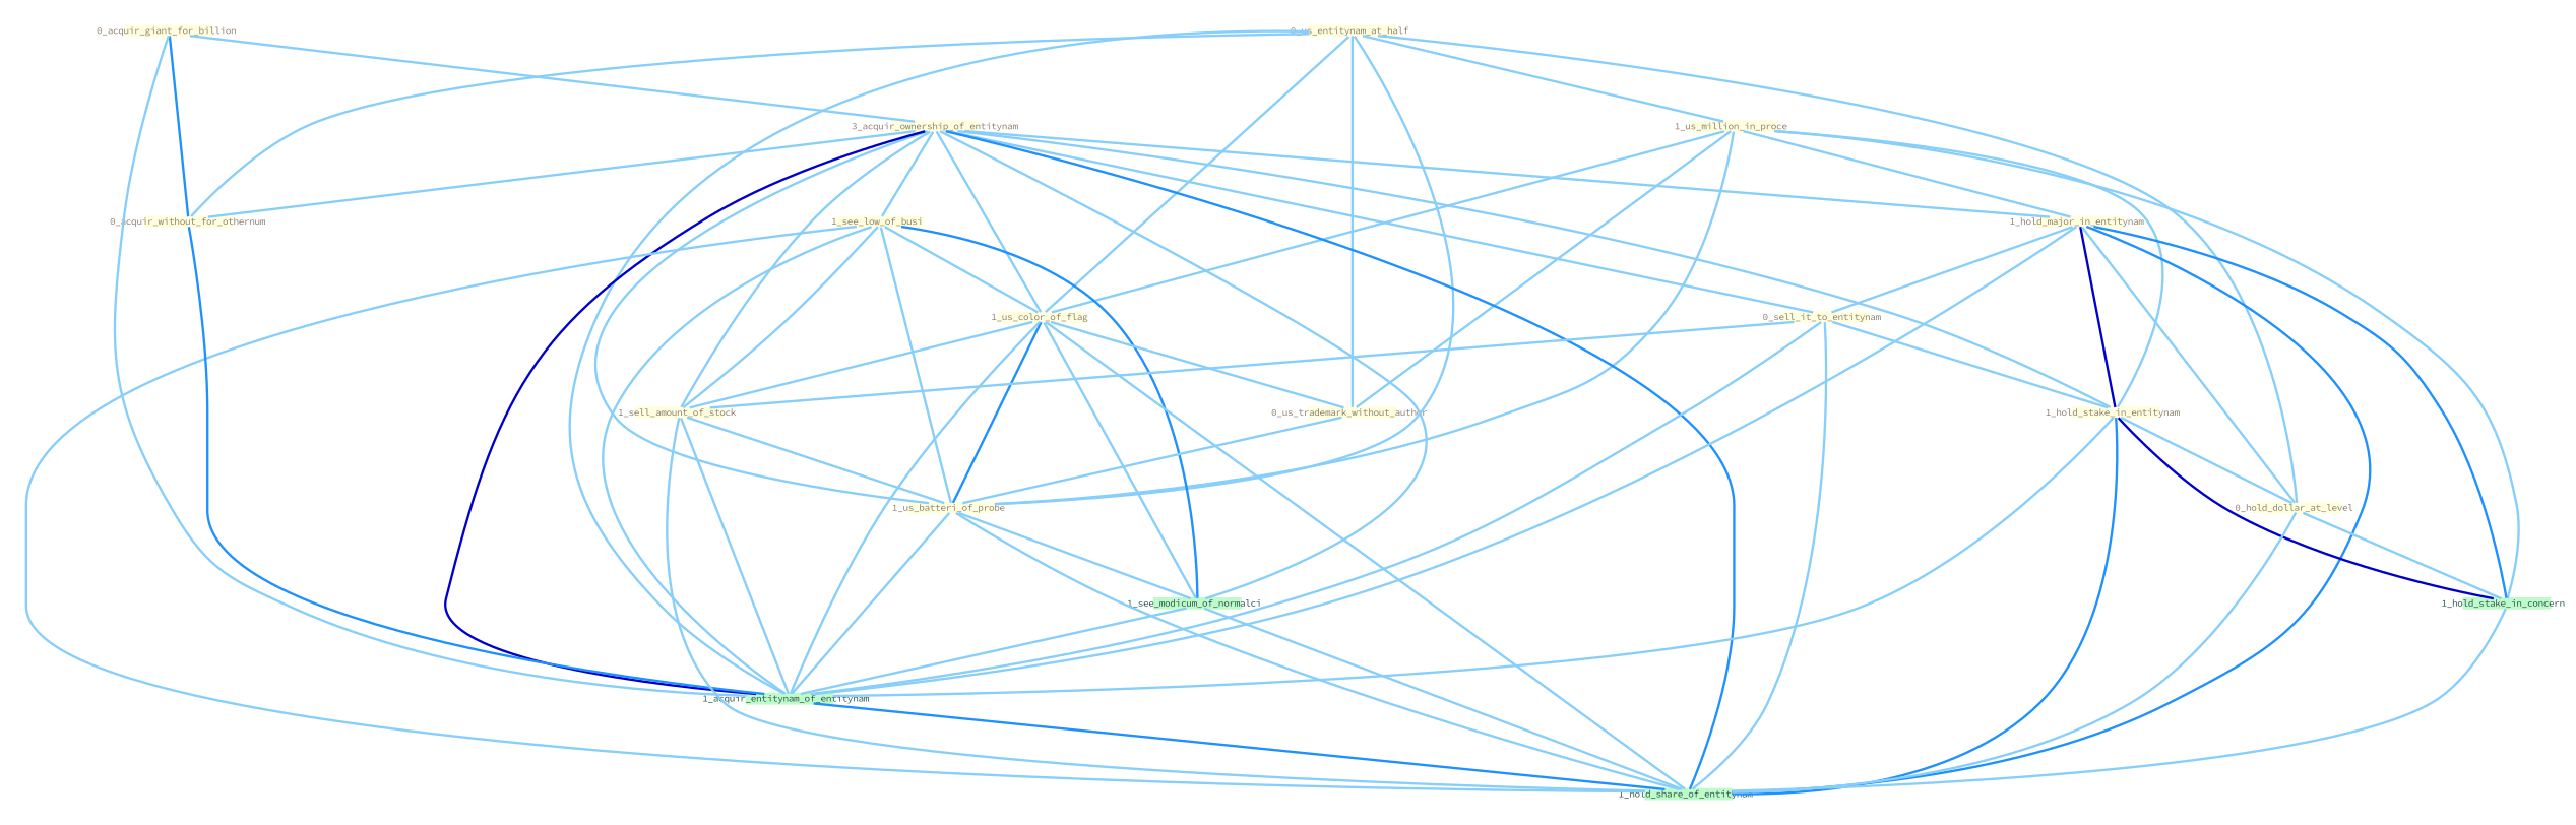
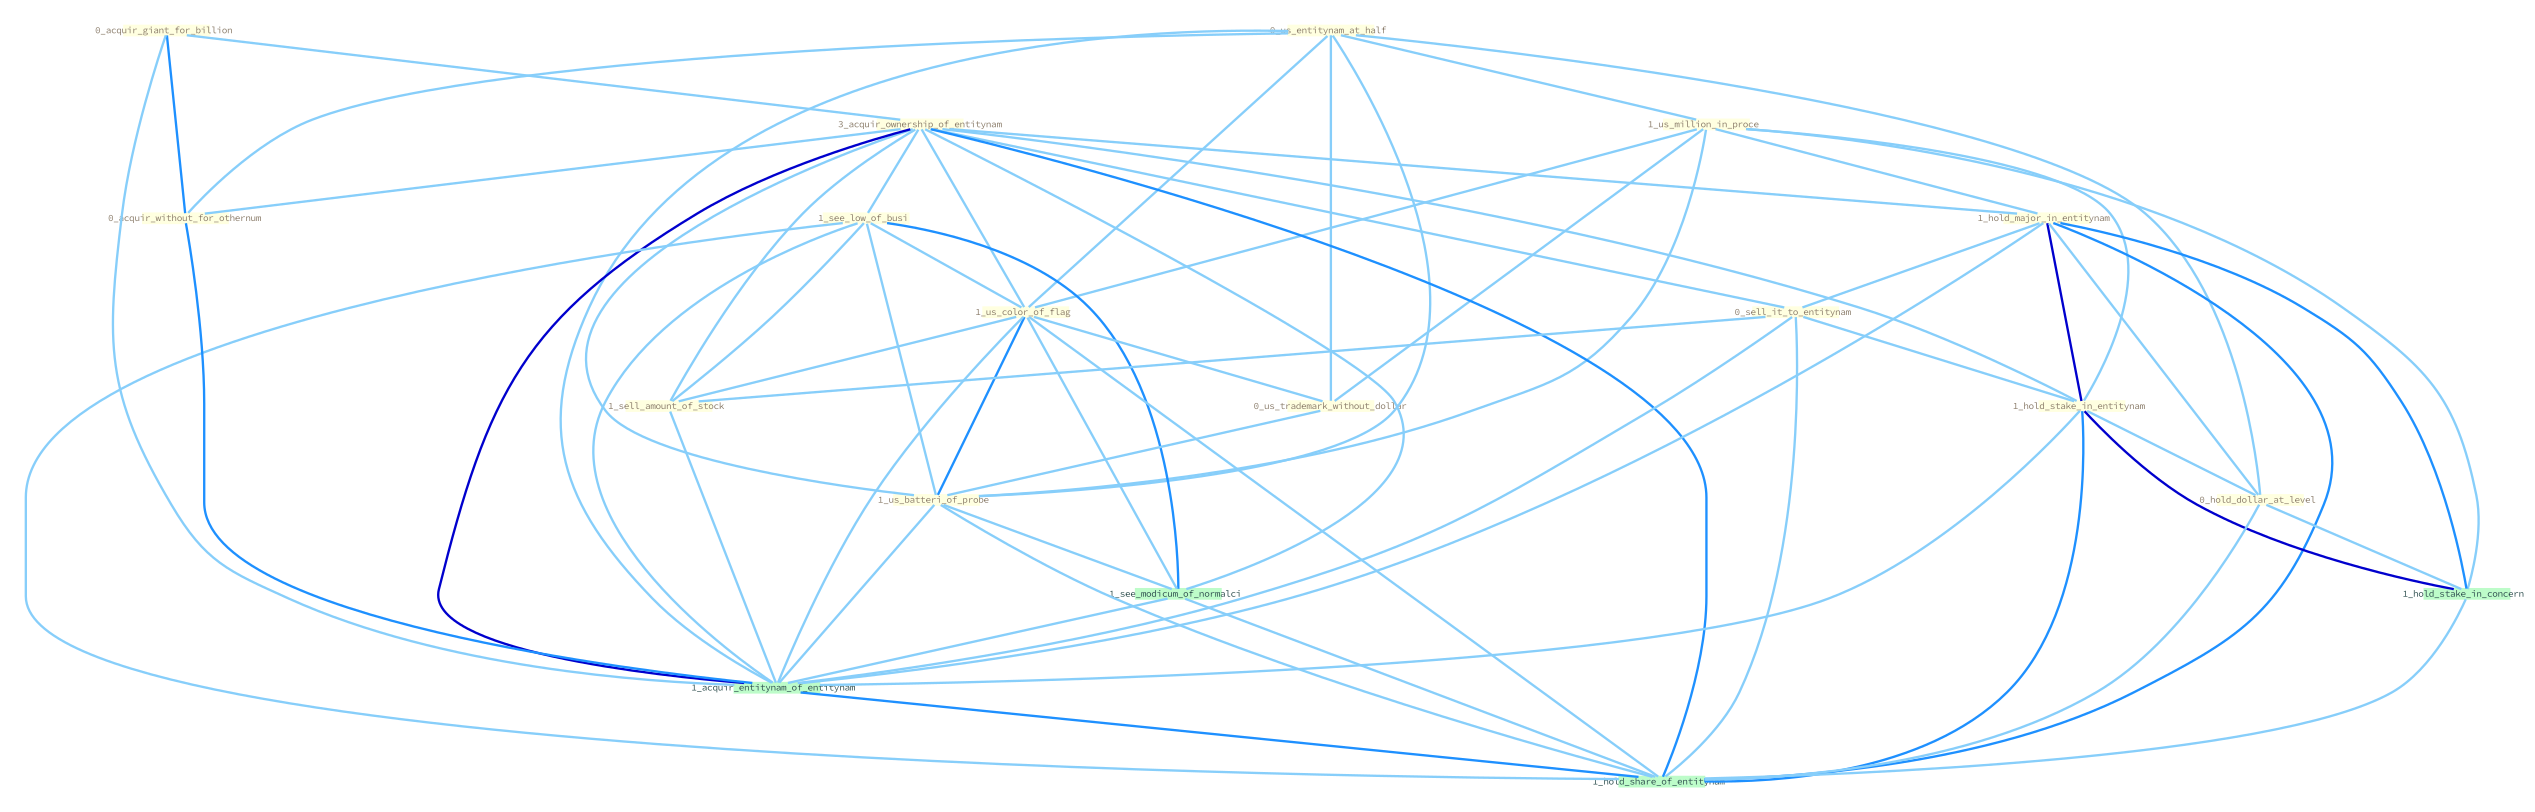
  graph {
    fontname="Source Code Pro"
    node [color="#ffffe0" fixedsize=true fontcolor="#8b7d6b" fontname="Source Code Pro" fontsize=4 shape=polygon style=filled]
    edge [color="#87cefa" fontname="Source Code Pro" w=1]
    "0_us_entitynam_at_half " [height=.06 width=.5]
    "1_us_million_in_proce " [height=.06 width=.5]
    "0_acquir_giant_for_billion " [height=.06 width=.5]
    n4 [height=.06 label="3_acquir_ownership_of_entitynam" width=.5]
    "1_hold_major_in_entitynam " [height=.06 width=.5]
    "1_see_low_of_busi " [height=.06 width=.5]
    "1_us_color_of_flag " [height=.06 width=.5]
    "0_sell_it_to_entitynam " [height=.06 width=.5]
    "1_hold_stake_in_entitynam " [height=.06 width=.5]
    n10 [height=.06 label="0_acquir_without_for_othernum" width=.5]
    "1_sell_amount_of_stock " [height=.06 width=.5]
-   "0_us_trademark_without_author " [height=.06 width=.5]
+   "0_us_trademark_without_author " [height=.06 width=.5 label="0_us_trademark_without_dollar"]
    "0_hold_dollar_at_level " [height=.06 width=.5]
    "1_us_batteri_of_probe " [height=.06 width=.5]
    "1_acquir_entitynam_of_entitynam " [color="#BDFCC9" fontcolor="#2f4f4f" height=.06 width=.5]
    "1_hold_stake_in_concern " [color="#BDFCC9" fontcolor="#2f4f4f" height=.06 width=.5]
    "1_see_modicum_of_normalci " [color="#BDFCC9" fontcolor="#2f4f4f" height=.06 width=.5]
    "1_hold_share_of_entitynam " [color="#BDFCC9" fontcolor="#2f4f4f" height=.06 width=.5]
    subgraph sub_1 {
      "0_us_entitynam_at_half "
      "1_us_million_in_proce "
      "0_acquir_giant_for_billion "
      n4
      "1_hold_major_in_entitynam "
      "1_see_low_of_busi "
      "1_us_color_of_flag "
      "0_sell_it_to_entitynam "
      "1_hold_stake_in_entitynam "
      n10
      "1_sell_amount_of_stock "
      "0_us_trademark_without_author "
      "0_hold_dollar_at_level "
      "1_us_batteri_of_probe "
    }
    subgraph sub_2 {
    }
    "0_us_entitynam_at_half " -- "1_us_million_in_proce "
    "0_us_entitynam_at_half " -- "1_us_color_of_flag "
    "0_us_entitynam_at_half " -- n10
    "0_us_entitynam_at_half " -- "0_us_trademark_without_author "
    "0_us_entitynam_at_half " -- "0_hold_dollar_at_level "
    "0_us_entitynam_at_half " -- "1_us_batteri_of_probe "
    "0_us_entitynam_at_half " -- "1_acquir_entitynam_of_entitynam "
    "1_us_million_in_proce " -- "1_hold_major_in_entitynam "
    "1_us_million_in_proce " -- "1_us_color_of_flag "
    "1_us_million_in_proce " -- "1_hold_stake_in_entitynam "
    "1_us_million_in_proce " -- "0_us_trademark_without_author "
    "1_us_million_in_proce " -- "1_us_batteri_of_probe "
    "1_us_million_in_proce " -- "1_hold_stake_in_concern "
    "0_acquir_giant_for_billion " -- n4
    "0_acquir_giant_for_billion " -- n10 [color="#1e90ff" w=2]
    "0_acquir_giant_for_billion " -- "1_acquir_entitynam_of_entitynam "
    n4 -- "1_hold_major_in_entitynam "
    n4 -- "1_see_low_of_busi "
    n4 -- "1_us_color_of_flag "
    n4 -- "0_sell_it_to_entitynam "
    n4 -- "1_hold_stake_in_entitynam "
    n4 -- n10
    n4 -- "1_sell_amount_of_stock "
    n4 -- "1_us_batteri_of_probe "
    n4 -- "1_acquir_entitynam_of_entitynam " [color="#0000cd" w=3]
    n4 -- "1_see_modicum_of_normalci "
    n4 -- "1_hold_share_of_entitynam " [color="#1e90ff" w=2]
    "1_hold_major_in_entitynam " -- "0_sell_it_to_entitynam "
    "1_hold_major_in_entitynam " -- "1_hold_stake_in_entitynam " [color="#0000cd" w=3]
    "1_hold_major_in_entitynam " -- "0_hold_dollar_at_level "
    "1_hold_major_in_entitynam " -- "1_acquir_entitynam_of_entitynam "
    "1_hold_major_in_entitynam " -- "1_hold_stake_in_concern " [color="#1e90ff" w=2]
    "1_hold_major_in_entitynam " -- "1_hold_share_of_entitynam " [color="#1e90ff" w=2]
    "1_see_low_of_busi " -- "1_us_color_of_flag "
    "1_see_low_of_busi " -- "1_sell_amount_of_stock "
    "1_see_low_of_busi " -- "1_us_batteri_of_probe "
    "1_see_low_of_busi " -- "1_acquir_entitynam_of_entitynam "
    "1_see_low_of_busi " -- "1_see_modicum_of_normalci " [color="#1e90ff" w=2]
    "1_see_low_of_busi " -- "1_hold_share_of_entitynam "
    "1_us_color_of_flag " -- "1_sell_amount_of_stock "
    "1_us_color_of_flag " -- "0_us_trademark_without_author "
    "1_us_color_of_flag " -- "1_us_batteri_of_probe " [color="#1e90ff" w=2]
    "1_us_color_of_flag " -- "1_acquir_entitynam_of_entitynam "
    "1_us_color_of_flag " -- "1_see_modicum_of_normalci "
    "1_us_color_of_flag " -- "1_hold_share_of_entitynam "
    "0_sell_it_to_entitynam " -- "1_hold_stake_in_entitynam "
    "0_sell_it_to_entitynam " -- "1_sell_amount_of_stock "
    "0_sell_it_to_entitynam " -- "1_acquir_entitynam_of_entitynam "
    "0_sell_it_to_entitynam " -- "1_hold_share_of_entitynam "
    "1_hold_stake_in_entitynam " -- "0_hold_dollar_at_level "
    "1_hold_stake_in_entitynam " -- "1_acquir_entitynam_of_entitynam "
    "1_hold_stake_in_entitynam " -- "1_hold_stake_in_concern " [color="#0000cd" w=3]
    "1_hold_stake_in_entitynam " -- "1_hold_share_of_entitynam " [color="#1e90ff" w=2]
    n10 -- "1_acquir_entitynam_of_entitynam " [color="#1e90ff" w=2]
-   "1_sell_amount_of_stock " -- "1_us_batteri_of_probe "
    "1_sell_amount_of_stock " -- "1_acquir_entitynam_of_entitynam "
-   "1_sell_amount_of_stock " -- "1_hold_share_of_entitynam "
    "0_us_trademark_without_author " -- "1_us_batteri_of_probe "
    "0_hold_dollar_at_level " -- "1_hold_stake_in_concern "
    "0_hold_dollar_at_level " -- "1_hold_share_of_entitynam "
    "1_us_batteri_of_probe " -- "1_acquir_entitynam_of_entitynam "
    "1_us_batteri_of_probe " -- "1_see_modicum_of_normalci "
    "1_us_batteri_of_probe " -- "1_hold_share_of_entitynam "
    "1_acquir_entitynam_of_entitynam " -- "1_hold_share_of_entitynam " [color="#1e90ff" w=2]
    "1_hold_stake_in_concern " -- "1_hold_share_of_entitynam "
    "1_see_modicum_of_normalci " -- "1_acquir_entitynam_of_entitynam "
    "1_see_modicum_of_normalci " -- "1_hold_share_of_entitynam "
  }
